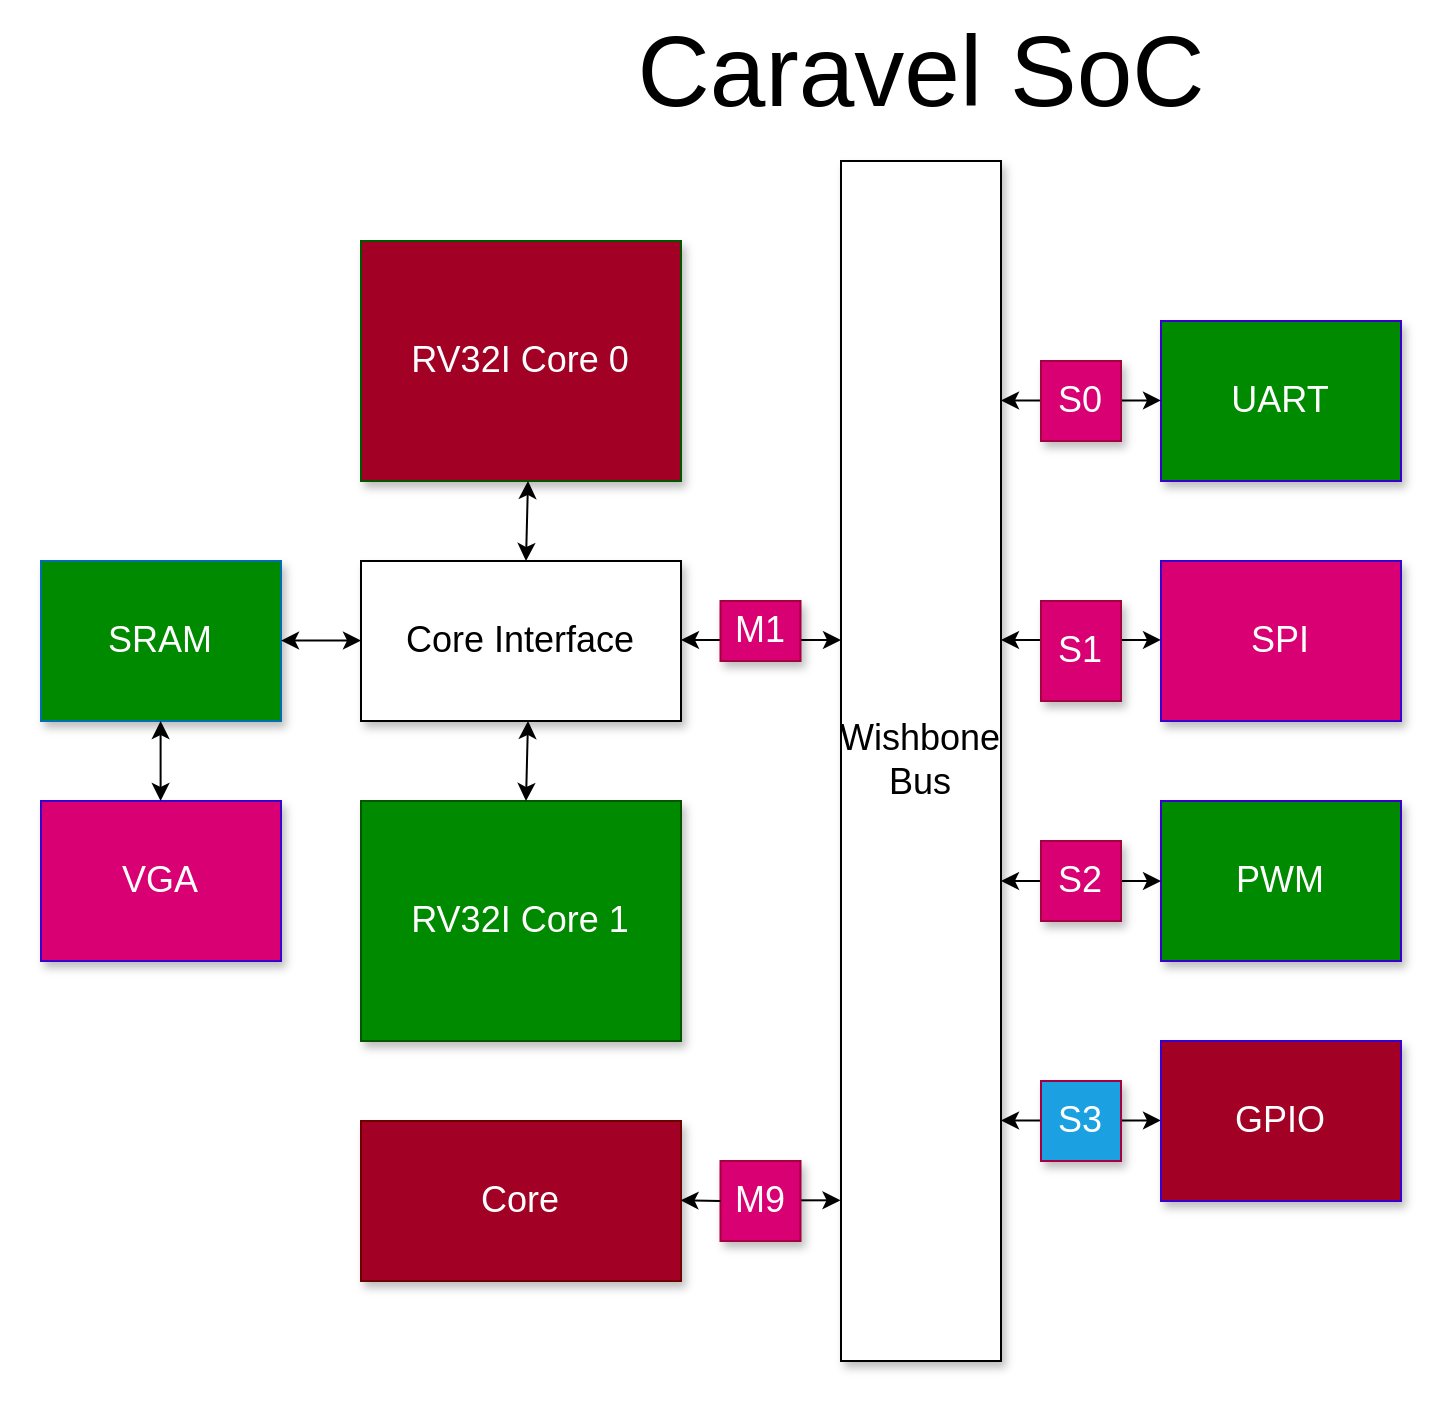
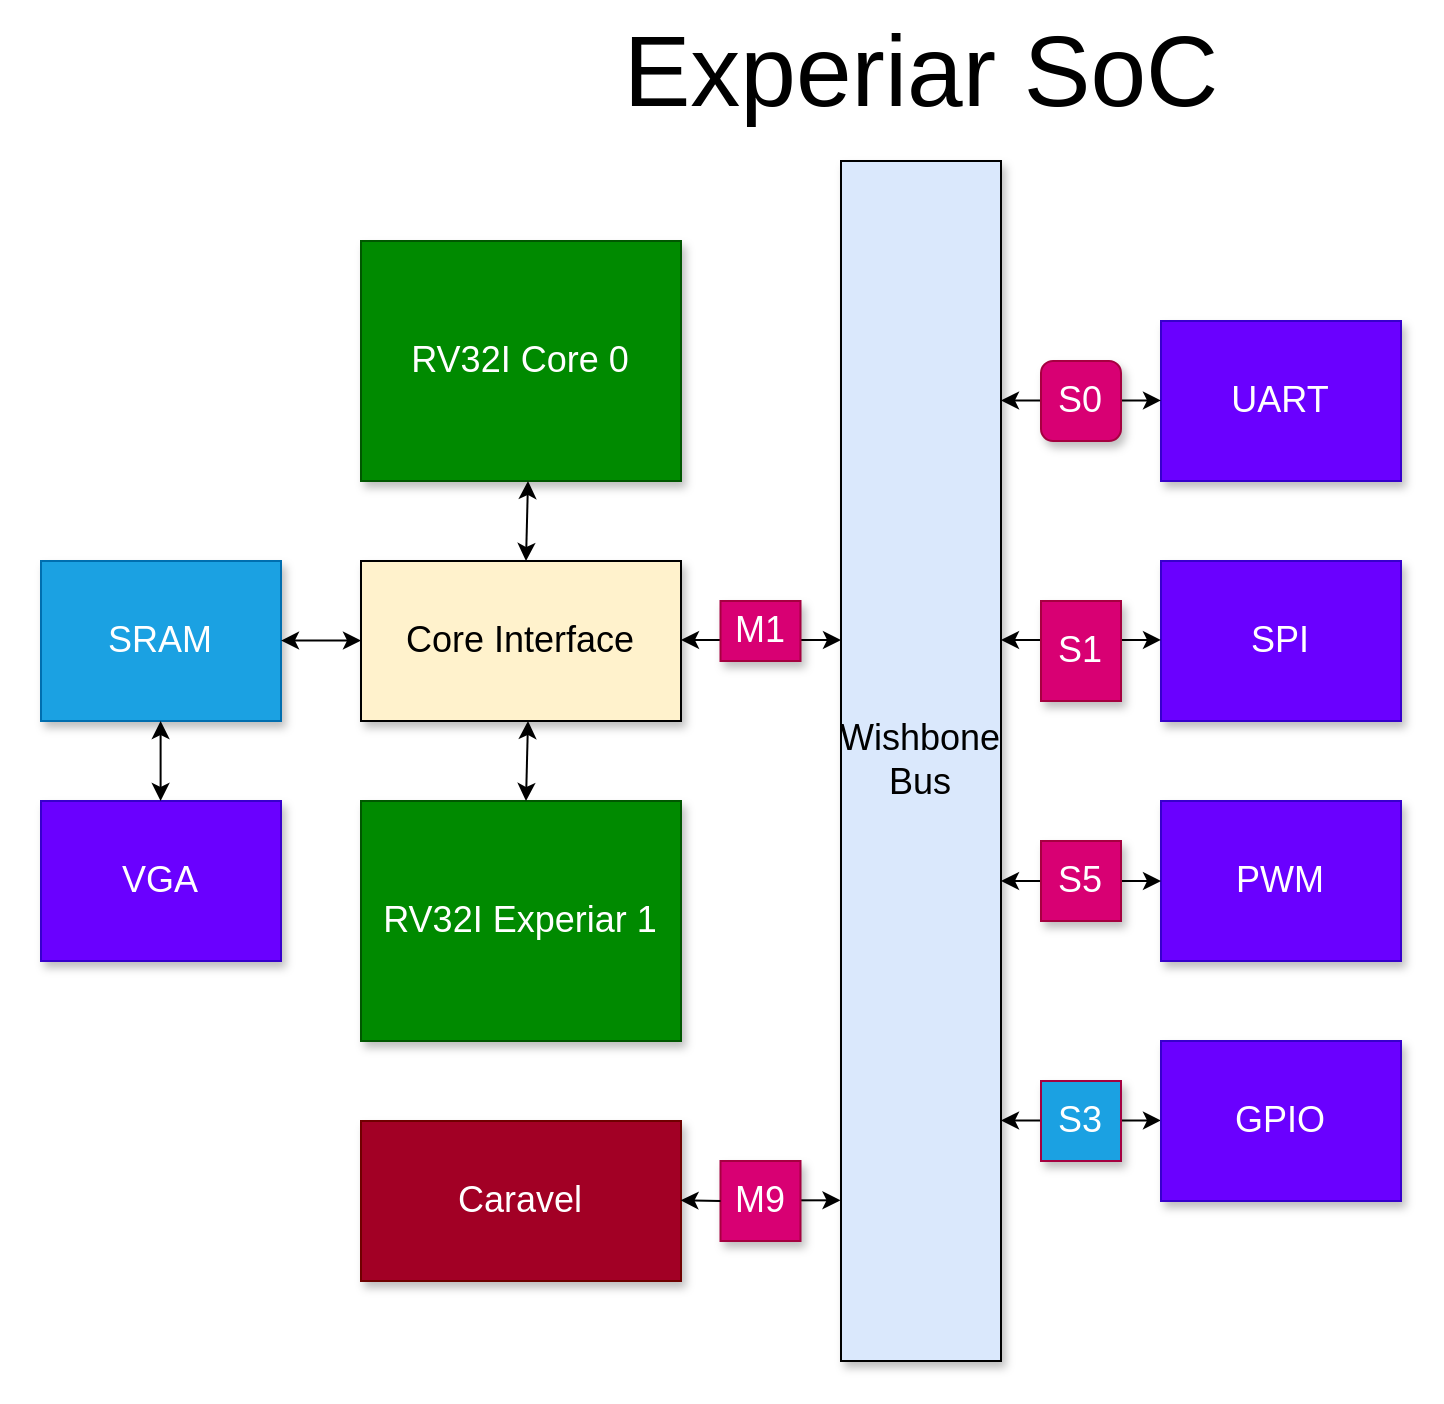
  <mxCell id="0" style=";html=1;" />
  <mxCell id="1" style=";html=1;" parent="0" />
- <mxCell id="2" value="Wishbone Bus" style="whiteSpace=wrap;html=1;shadow=1;fontSize=18;" parent="1" vertex="1"><mxGeometry x="420" y="80" width="80" height="600" as="geometry" /></mxCell>
+ <mxCell id="2" value="Wishbone Bus" style="whiteSpace=wrap;html=1;shadow=1;fontSize=18;fillColor=#dae8fc;" parent="1" vertex="1"><mxGeometry x="420" y="80" width="80" height="600" as="geometry" /></mxCell>
  <mxCell id="3" style="edgeStyle=elbowEdgeStyle;rounded=0;html=1;startArrow=classic;startFill=1;jettySize=auto;orthogonalLoop=1;fontSize=18;elbow=vertical;" parent="1" edge="1"><mxGeometry relative="1" as="geometry"><Array as="points"><mxPoint x="550" y="559.74" /></Array><mxPoint x="500" y="559.74" as="sourcePoint" /><mxPoint x="580" y="559.74" as="targetPoint" /></mxGeometry></mxCell>
- <mxCell id="4" value="RV32I Core 1" style="whiteSpace=wrap;html=1;shadow=1;fontSize=18;fillColor=#008a00;fontColor=#ffffff;strokeColor=#005700;" parent="1" vertex="1"><mxGeometry x="180" y="400" width="160" height="120" as="geometry" /></mxCell>
- <mxCell id="5" value="Core" style="whiteSpace=wrap;html=1;shadow=1;fontSize=18;fillColor=#a20025;fontColor=#ffffff;strokeColor=#6F0000;" parent="1" vertex="1"><mxGeometry x="180" y="560" width="160" height="80" as="geometry" /></mxCell>
- <mxCell id="6" value="GPIO" style="whiteSpace=wrap;html=1;shadow=1;fontSize=18;fillColor=#a20025;fontColor=#ffffff;strokeColor=#3700CC;" parent="1" vertex="1"><mxGeometry x="580" y="520" width="120" height="80" as="geometry" /></mxCell>
- <mxCell id="7" value="UART" style="whiteSpace=wrap;html=1;shadow=1;fontSize=18;fillColor=#008a00;fontColor=#ffffff;strokeColor=#3700CC;" parent="1" vertex="1"><mxGeometry x="580" y="160" width="120" height="80" as="geometry" /></mxCell>
- <mxCell id="8" value="SPI" style="whiteSpace=wrap;html=1;shadow=1;fontSize=18;fillColor=#d80073;fontColor=#ffffff;strokeColor=#3700CC;" parent="1" vertex="1"><mxGeometry x="580" y="280" width="120" height="80" as="geometry" /></mxCell>
- <mxCell id="9" value="PWM" style="whiteSpace=wrap;html=1;shadow=1;fontSize=18;fillColor=#008a00;fontColor=#ffffff;strokeColor=#3700CC;" parent="1" vertex="1"><mxGeometry x="580" y="400" width="120" height="80" as="geometry" /></mxCell>
+ <mxCell id="4" value="RV32I Experiar 1" style="whiteSpace=wrap;html=1;shadow=1;fontSize=18;fillColor=#008a00;fontColor=#ffffff;strokeColor=#005700;" parent="1" vertex="1"><mxGeometry x="180" y="400" width="160" height="120" as="geometry" /></mxCell>
+ <mxCell id="5" value="Caravel" style="whiteSpace=wrap;html=1;shadow=1;fontSize=18;fillColor=#a20025;fontColor=#ffffff;strokeColor=#6F0000;" parent="1" vertex="1"><mxGeometry x="180" y="560" width="160" height="80" as="geometry" /></mxCell>
+ <mxCell id="6" value="GPIO" style="whiteSpace=wrap;html=1;shadow=1;fontSize=18;fillColor=#6a00ff;fontColor=#ffffff;strokeColor=#3700CC;" parent="1" vertex="1"><mxGeometry x="580" y="520" width="120" height="80" as="geometry" /></mxCell>
+ <mxCell id="7" value="UART" style="whiteSpace=wrap;html=1;shadow=1;fontSize=18;fillColor=#6a00ff;fontColor=#ffffff;strokeColor=#3700CC;" parent="1" vertex="1"><mxGeometry x="580" y="160" width="120" height="80" as="geometry" /></mxCell>
+ <mxCell id="8" value="SPI" style="whiteSpace=wrap;html=1;shadow=1;fontSize=18;fillColor=#6a00ff;fontColor=#ffffff;strokeColor=#3700CC;" parent="1" vertex="1"><mxGeometry x="580" y="280" width="120" height="80" as="geometry" /></mxCell>
+ <mxCell id="9" value="PWM" style="whiteSpace=wrap;html=1;shadow=1;fontSize=18;fillColor=#6a00ff;fontColor=#ffffff;strokeColor=#3700CC;" parent="1" vertex="1"><mxGeometry x="580" y="400" width="120" height="80" as="geometry" /></mxCell>
  <mxCell id="10" value="S3" style="whiteSpace=wrap;html=1;shadow=1;fontSize=18;fillColor=#1ba1e2;fontColor=#ffffff;strokeColor=#A50040;" parent="1" vertex="1"><mxGeometry x="520" y="540" width="40" height="40" as="geometry" /></mxCell>
- <mxCell id="11" value="RV32I Core 0" style="whiteSpace=wrap;html=1;shadow=1;fontSize=18;fillColor=#a20025;fontColor=#ffffff;strokeColor=#005700;" parent="1" vertex="1"><mxGeometry x="180" y="120" width="160" height="120" as="geometry" /></mxCell>
- <mxCell id="12" value="SRAM" style="whiteSpace=wrap;html=1;shadow=1;fontSize=18;fillColor=#008a00;fontColor=#ffffff;strokeColor=#006EAF;" parent="1" vertex="1"><mxGeometry x="20" y="280" width="120" height="80" as="geometry" /></mxCell>
- <mxCell id="13" value="Core Interface" style="whiteSpace=wrap;html=1;shadow=1;fontSize=18;" parent="1" vertex="1"><mxGeometry x="180" y="280" width="160" height="80" as="geometry" /></mxCell>
+ <mxCell id="11" value="RV32I Core 0" style="whiteSpace=wrap;html=1;shadow=1;fontSize=18;fillColor=#008a00;fontColor=#ffffff;strokeColor=#005700;" parent="1" vertex="1"><mxGeometry x="180" y="120" width="160" height="120" as="geometry" /></mxCell>
+ <mxCell id="12" value="SRAM" style="whiteSpace=wrap;html=1;shadow=1;fontSize=18;fillColor=#1ba1e2;fontColor=#ffffff;strokeColor=#006EAF;" parent="1" vertex="1"><mxGeometry x="20" y="280" width="120" height="80" as="geometry" /></mxCell>
+ <mxCell id="13" value="Core Interface" style="whiteSpace=wrap;html=1;shadow=1;fontSize=18;fillColor=#fff2cc;" parent="1" vertex="1"><mxGeometry x="180" y="280" width="160" height="80" as="geometry" /></mxCell>
  <mxCell id="14" style="edgeStyle=elbowEdgeStyle;rounded=0;html=1;startArrow=classic;startFill=1;jettySize=auto;orthogonalLoop=1;fontSize=18;elbow=vertical;" parent="1" edge="1"><mxGeometry relative="1" as="geometry"><Array as="points"><mxPoint x="550" y="440" /></Array><mxPoint x="500" y="440" as="sourcePoint" /><mxPoint x="580" y="440" as="targetPoint" /></mxGeometry></mxCell>
  <mxCell id="15" style="edgeStyle=elbowEdgeStyle;rounded=0;html=1;startArrow=classic;startFill=1;jettySize=auto;orthogonalLoop=1;fontSize=18;elbow=vertical;" parent="1" edge="1"><mxGeometry relative="1" as="geometry"><Array as="points"><mxPoint x="550" y="319.49" /></Array><mxPoint x="500" y="319.49" as="sourcePoint" /><mxPoint x="580" y="319.49" as="targetPoint" /></mxGeometry></mxCell>
  <mxCell id="16" style="edgeStyle=elbowEdgeStyle;rounded=0;html=1;startArrow=classic;startFill=1;jettySize=auto;orthogonalLoop=1;fontSize=18;elbow=vertical;" parent="1" edge="1"><mxGeometry relative="1" as="geometry"><Array as="points"><mxPoint x="390" y="319.5" /></Array><mxPoint x="340" y="319.5" as="sourcePoint" /><mxPoint x="420" y="319.5" as="targetPoint" /></mxGeometry></mxCell>
  <mxCell id="17" value="M1" style="whiteSpace=wrap;html=1;shadow=1;fontSize=18;fillColor=#d80073;fontColor=#ffffff;strokeColor=#A50040;" parent="1" vertex="1"><mxGeometry x="359.75" y="300" width="40" height="30" as="geometry" /></mxCell>
- <mxCell id="18" value="S2" style="whiteSpace=wrap;html=1;shadow=1;fontSize=18;fillColor=#d80073;fontColor=#ffffff;strokeColor=#A50040;" parent="1" vertex="1"><mxGeometry x="520" y="420" width="40" height="40" as="geometry" /></mxCell>
+ <mxCell id="18" value="S5" style="whiteSpace=wrap;html=1;shadow=1;fontSize=18;fillColor=#d80073;fontColor=#ffffff;strokeColor=#A50040;" parent="1" vertex="1"><mxGeometry x="520" y="420" width="40" height="40" as="geometry" /></mxCell>
  <mxCell id="19" value="S1" style="whiteSpace=wrap;html=1;shadow=1;fontSize=18;fillColor=#d80073;fontColor=#ffffff;strokeColor=#A50040;" parent="1" vertex="1"><mxGeometry x="520" y="300" width="40" height="50" as="geometry" /></mxCell>
  <mxCell id="20" style="rounded=0;html=1;startArrow=classic;startFill=1;jettySize=auto;orthogonalLoop=1;fontSize=18;elbow=vertical;" parent="1" edge="1"><mxGeometry relative="1" as="geometry"><mxPoint x="263.5" y="360" as="sourcePoint" /><mxPoint x="262.5" y="400" as="targetPoint" /></mxGeometry></mxCell>
  <mxCell id="21" style="rounded=0;html=1;startArrow=classic;startFill=1;jettySize=auto;orthogonalLoop=1;fontSize=18;elbow=vertical;" parent="1" edge="1"><mxGeometry relative="1" as="geometry"><mxPoint x="180" y="319.76" as="sourcePoint" /><mxPoint x="140" y="319.76" as="targetPoint" /></mxGeometry></mxCell>
  <mxCell id="22" style="rounded=0;html=1;startArrow=classic;startFill=1;jettySize=auto;orthogonalLoop=1;fontSize=18;elbow=vertical;" parent="1" edge="1"><mxGeometry relative="1" as="geometry"><mxPoint x="263.5" y="240" as="sourcePoint" /><mxPoint x="262.5" y="280" as="targetPoint" /></mxGeometry></mxCell>
  <mxCell id="23" style="rounded=0;html=1;startArrow=classic;startFill=1;jettySize=auto;orthogonalLoop=1;fontSize=18;elbow=vertical;" parent="1" edge="1"><mxGeometry relative="1" as="geometry"><mxPoint x="500" y="199.74" as="sourcePoint" /><mxPoint x="580" y="199.74" as="targetPoint" /></mxGeometry></mxCell>
- <mxCell id="24" value="S0" style="whiteSpace=wrap;html=1;shadow=1;fontSize=18;fillColor=#d80073;fontColor=#ffffff;strokeColor=#A50040;" parent="1" vertex="1"><mxGeometry x="520" y="180" width="40" height="40" as="geometry" /></mxCell>
- <mxCell id="25" value="VGA" style="whiteSpace=wrap;html=1;shadow=1;fontSize=18;fillColor=#d80073;fontColor=#ffffff;strokeColor=#3700CC;" parent="1" vertex="1"><mxGeometry x="20" y="400" width="120" height="80" as="geometry" /></mxCell>
+ <mxCell id="24" value="S0" style="whiteSpace=wrap;html=1;shadow=1;fontSize=18;fillColor=#d80073;fontColor=#ffffff;strokeColor=#A50040;rounded=1;" parent="1" vertex="1"><mxGeometry x="520" y="180" width="40" height="40" as="geometry" /></mxCell>
+ <mxCell id="25" value="VGA" style="whiteSpace=wrap;html=1;shadow=1;fontSize=18;fillColor=#6a00ff;fontColor=#ffffff;strokeColor=#3700CC;" parent="1" vertex="1"><mxGeometry x="20" y="400" width="120" height="80" as="geometry" /></mxCell>
  <mxCell id="26" style="rounded=0;html=1;startArrow=classic;startFill=1;jettySize=auto;orthogonalLoop=1;fontSize=18;elbow=vertical;" parent="1" edge="1"><mxGeometry relative="1" as="geometry"><mxPoint x="79.8" y="400" as="sourcePoint" /><mxPoint x="79.8" y="360" as="targetPoint" /></mxGeometry></mxCell>
- <mxCell id="27" value="&lt;font style=&quot;font-size: 50px&quot;&gt;Caravel SoC&lt;/font&gt;" style="text;html=1;align=center;verticalAlign=middle;resizable=0;points=[];autosize=1;strokeColor=none;fillColor=none;" parent="1" vertex="1"><mxGeometry x="305" y="20" width="310" height="30" as="geometry" /></mxCell>
+ <mxCell id="27" value="&lt;font style=&quot;font-size: 50px&quot;&gt;Experiar SoC&lt;/font&gt;" style="text;html=1;align=center;verticalAlign=middle;resizable=0;points=[];autosize=1;strokeColor=none;fillColor=none;" parent="1" vertex="1"><mxGeometry x="305" y="20" width="310" height="30" as="geometry" /></mxCell>
  <mxCell id="28" style="edgeStyle=elbowEdgeStyle;rounded=0;html=1;startArrow=none;startFill=1;jettySize=auto;orthogonalLoop=1;fontSize=18;elbow=vertical;" edge="1" parent="1" source="29"><mxGeometry relative="1" as="geometry"><Array as="points"><mxPoint x="389.75" y="599.66" /></Array><mxPoint x="339.75" y="599.66" as="sourcePoint" /><mxPoint x="419.75" y="599.66" as="targetPoint" /></mxGeometry></mxCell>
  <mxCell id="29" value="M9" style="whiteSpace=wrap;html=1;shadow=1;fontSize=18;fillColor=#d80073;fontColor=#ffffff;strokeColor=#A50040;" parent="1" vertex="1"><mxGeometry x="359.75" y="580" width="40" height="40" as="geometry" /></mxCell>
  <mxCell id="30" value="" style="edgeStyle=elbowEdgeStyle;rounded=0;html=1;startArrow=classic;startFill=1;jettySize=auto;orthogonalLoop=1;fontSize=18;elbow=vertical;endArrow=none;" edge="1" parent="1" target="29"><mxGeometry relative="1" as="geometry"><Array as="points" /><mxPoint x="339.75" y="599.66" as="sourcePoint" /><mxPoint x="419.75" y="599.66" as="targetPoint" /></mxGeometry></mxCell>
